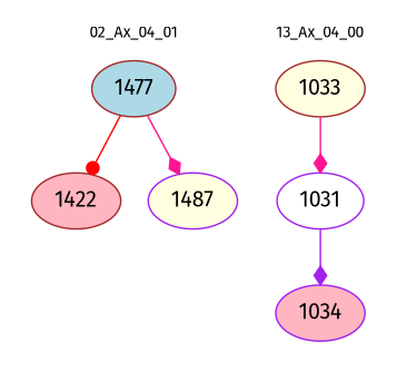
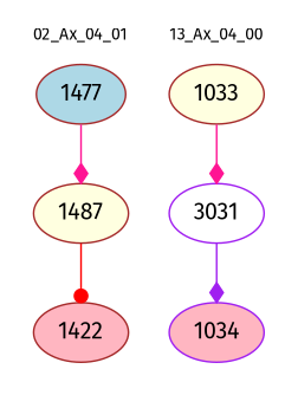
  digraph {
    fontname="Fira Sans"
    node [color=brown fillcolor=lightpink fontname="Fira Sans" style=filled]
    edge [arrowhead=diamond color=deeppink fontname="Fira Sans"]
    n1 [fillcolor=lightblue label=1477]
    n2 [label=1422]
-   n3 [color=purple fillcolor=lightyellow label=1487]
-   n4 [color=purple fillcolor=white label=1031]
+   n3 [fillcolor=lightyellow label=1487]
+   n4 [color=purple fillcolor=white label=3031]
    n5 [color=purple label=1034]
    n6 [fillcolor=lightyellow label=1033]
    subgraph cluster_1 {
      color=white
      fontsize=10
      label="02_Ax_04_01"
      n1
      n2
      n3
    }
    subgraph cluster_2 {
      color=white
      fontsize=10
      label="13_Ax_04_00"
      n4
      n5
      n6
    }
-   n1 -> n2 [arrowhead=dot color=red]
+   n3 -> n2 [arrowhead=dot color=red]
    n1 -> n3
    n4 -> n5 [color=purple]
    n6 -> n4
  }
